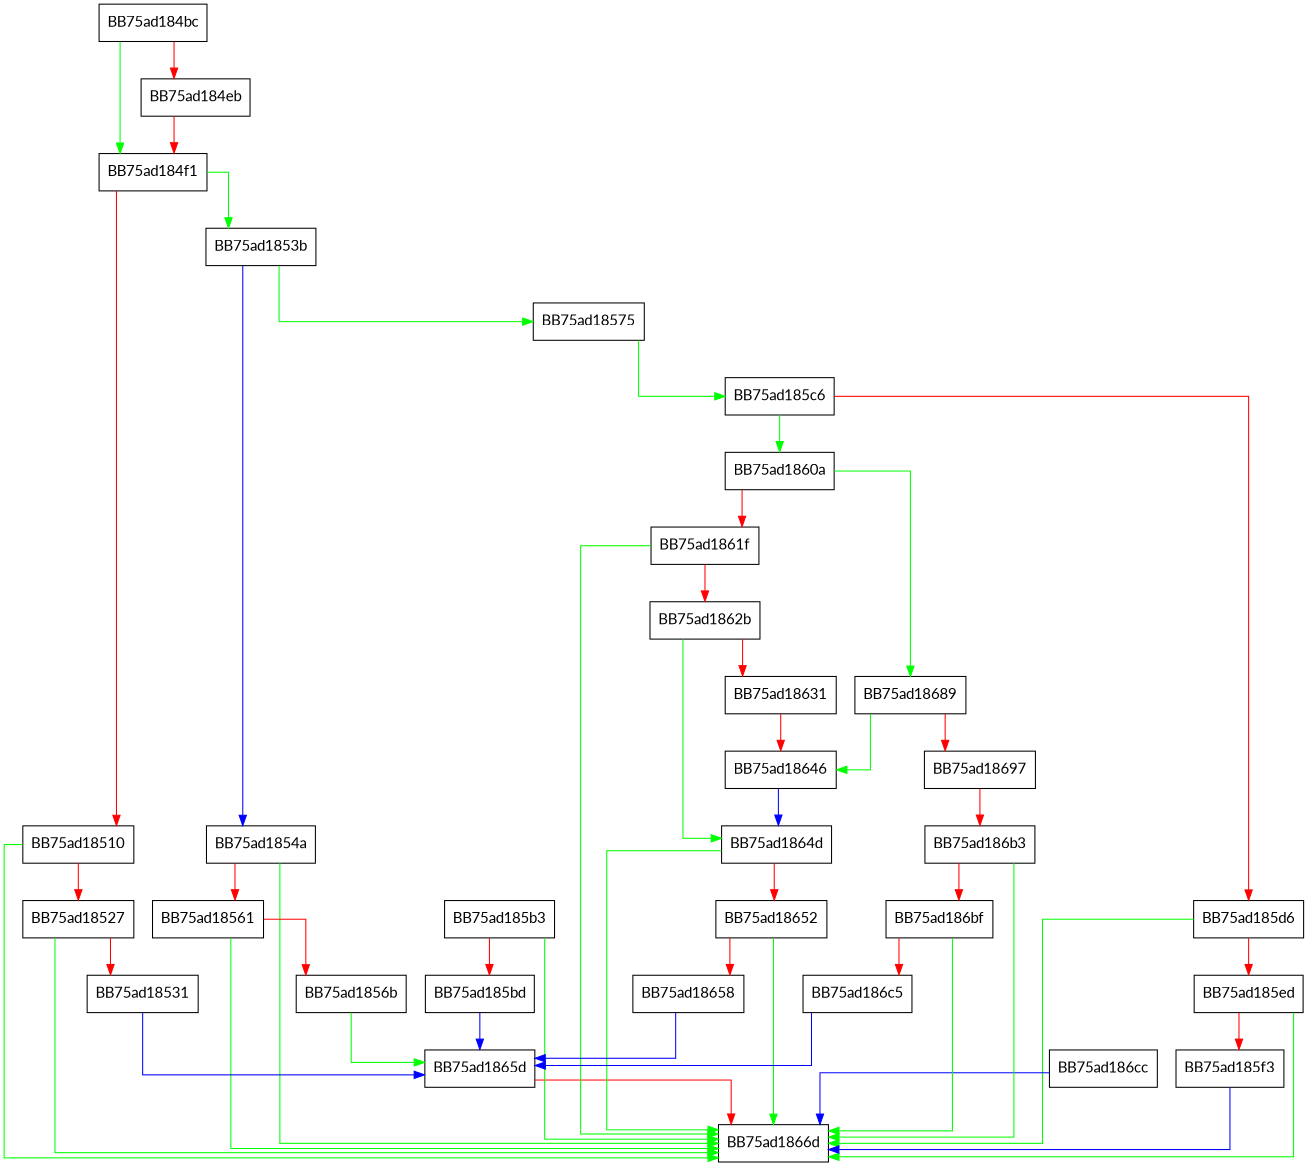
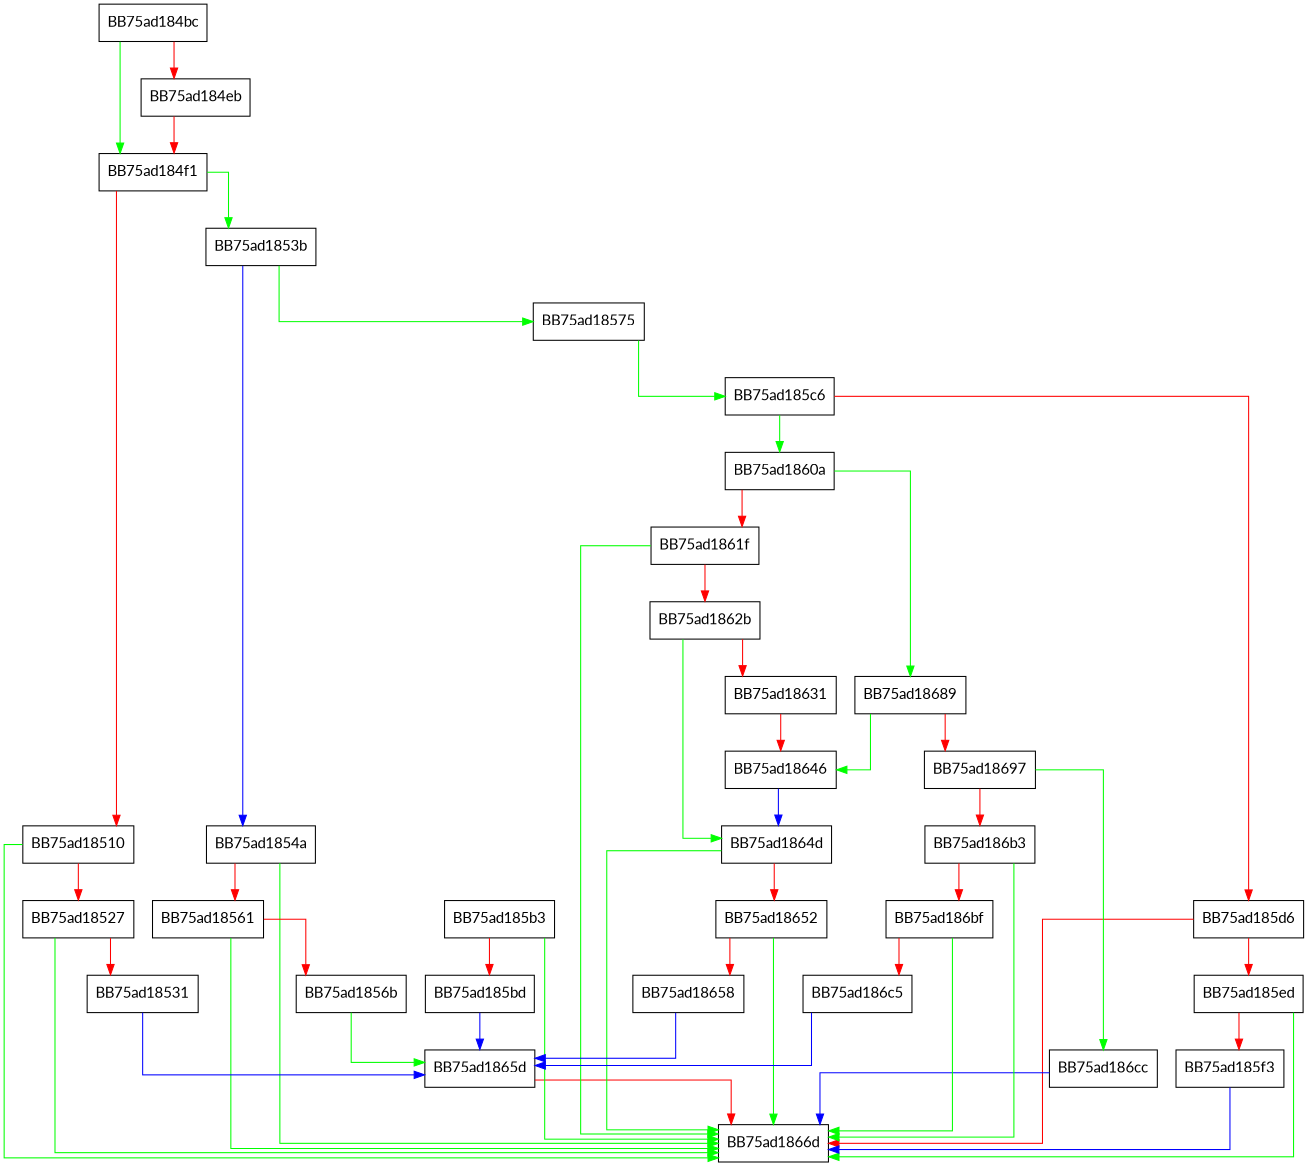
  digraph {
    fontname=Lato
    splines=ortho
    node [fontname=Lato shape=box]
    edge [color=green fontname=Lato]
    n1 [label=BB75ad184f1]
    BB75ad184bc
    BB75ad184eb
    BB75ad1853b
    BB75ad18510
    BB75ad18575
    BB75ad1854a
    BB75ad1866d
    BB75ad18527
    BB75ad185c6
    BB75ad18561
    BB75ad18531
    BB75ad1865d
    BB75ad1860a
    BB75ad185d6
    BB75ad1856b
    BB75ad18689
    BB75ad1861f
    BB75ad185ed
    BB75ad185b3
    BB75ad185bd
    BB75ad18646
    BB75ad18697
    BB75ad1862b
    BB75ad185f3
    BB75ad1864d
    BB75ad186cc
    BB75ad186b3
    BB75ad18631
    BB75ad18652
    BB75ad18658
    BB75ad186bf
    BB75ad186c5
    n1 -> BB75ad1853b
    n1 -> BB75ad18510 [color=red]
    BB75ad184bc -> n1
    BB75ad184bc -> BB75ad184eb [color=red]
    BB75ad184eb -> n1 [color=red]
    BB75ad1853b -> BB75ad18575
    BB75ad1853b -> BB75ad1854a [color=blue]
    BB75ad18510 -> BB75ad1866d
    BB75ad18510 -> BB75ad18527 [color=red]
    BB75ad18575 -> BB75ad185c6
    BB75ad1854a -> BB75ad1866d
    BB75ad1854a -> BB75ad18561 [color=red]
    BB75ad18527 -> BB75ad1866d
    BB75ad18527 -> BB75ad18531 [color=red]
    BB75ad185c6 -> BB75ad1860a
    BB75ad185c6 -> BB75ad185d6 [color=red]
    BB75ad18561 -> BB75ad1866d
    BB75ad18561 -> BB75ad1856b [color=red]
    BB75ad18531 -> BB75ad1865d [color=blue]
    BB75ad1865d -> BB75ad1866d [color=red]
    BB75ad1860a -> BB75ad18689
    BB75ad1860a -> BB75ad1861f [color=red]
-   BB75ad185d6 -> BB75ad1866d
+   BB75ad185d6 -> BB75ad1866d [color=red]
    BB75ad185d6 -> BB75ad185ed [color=red]
    BB75ad1856b -> BB75ad1865d
    BB75ad18689 -> BB75ad18646
    BB75ad18689 -> BB75ad18697 [color=red]
    BB75ad1861f -> BB75ad1866d
    BB75ad1861f -> BB75ad1862b [color=red]
    BB75ad185ed -> BB75ad1866d
    BB75ad185ed -> BB75ad185f3 [color=red]
    BB75ad185b3 -> BB75ad1866d
    BB75ad185b3 -> BB75ad185bd [color=red]
    BB75ad185bd -> BB75ad1865d [color=blue]
    BB75ad18646 -> BB75ad1864d [color=blue]
+   BB75ad18697 -> BB75ad186cc
    BB75ad18697 -> BB75ad186b3 [color=red]
    BB75ad1862b -> BB75ad1864d
    BB75ad1862b -> BB75ad18631 [color=red]
    BB75ad185f3 -> BB75ad1866d [color=blue]
    BB75ad1864d -> BB75ad1866d
    BB75ad1864d -> BB75ad18652 [color=red]
    BB75ad186cc -> BB75ad1866d [color=blue]
    BB75ad186b3 -> BB75ad1866d
    BB75ad186b3 -> BB75ad186bf [color=red]
    BB75ad18631 -> BB75ad18646 [color=red]
    BB75ad18652 -> BB75ad1866d
    BB75ad18652 -> BB75ad18658 [color=red]
    BB75ad18658 -> BB75ad1865d [color=blue]
    BB75ad186bf -> BB75ad1866d
    BB75ad186bf -> BB75ad186c5 [color=red]
    BB75ad186c5 -> BB75ad1865d [color=blue]
  }
